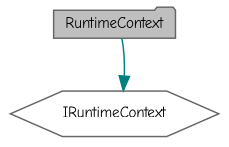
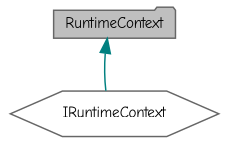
  digraph {
    fontname="Comic Neue"
    node [color=gray40 fontname="Comic Neue" fontsize=10 style=filled]
    n1 [fillcolor=grey75 fontcolor=black height=0.2 label=RuntimeContext shape=folder width=0.4]
    n2 [fillcolor=white height=0.2 label=IRuntimeContext shape=hexagon width=0.4]
-   n2 -> n1 [color=teal dir=back fontname="Comic Neue" fontsize=10 labelfontname=Helvetica labelfontsize=10 style=solid]
+   n1 -> n2 [color=teal dir=back fontname="Comic Neue" fontsize=10 labelfontname=Helvetica labelfontsize=10 style=solid]
  }
